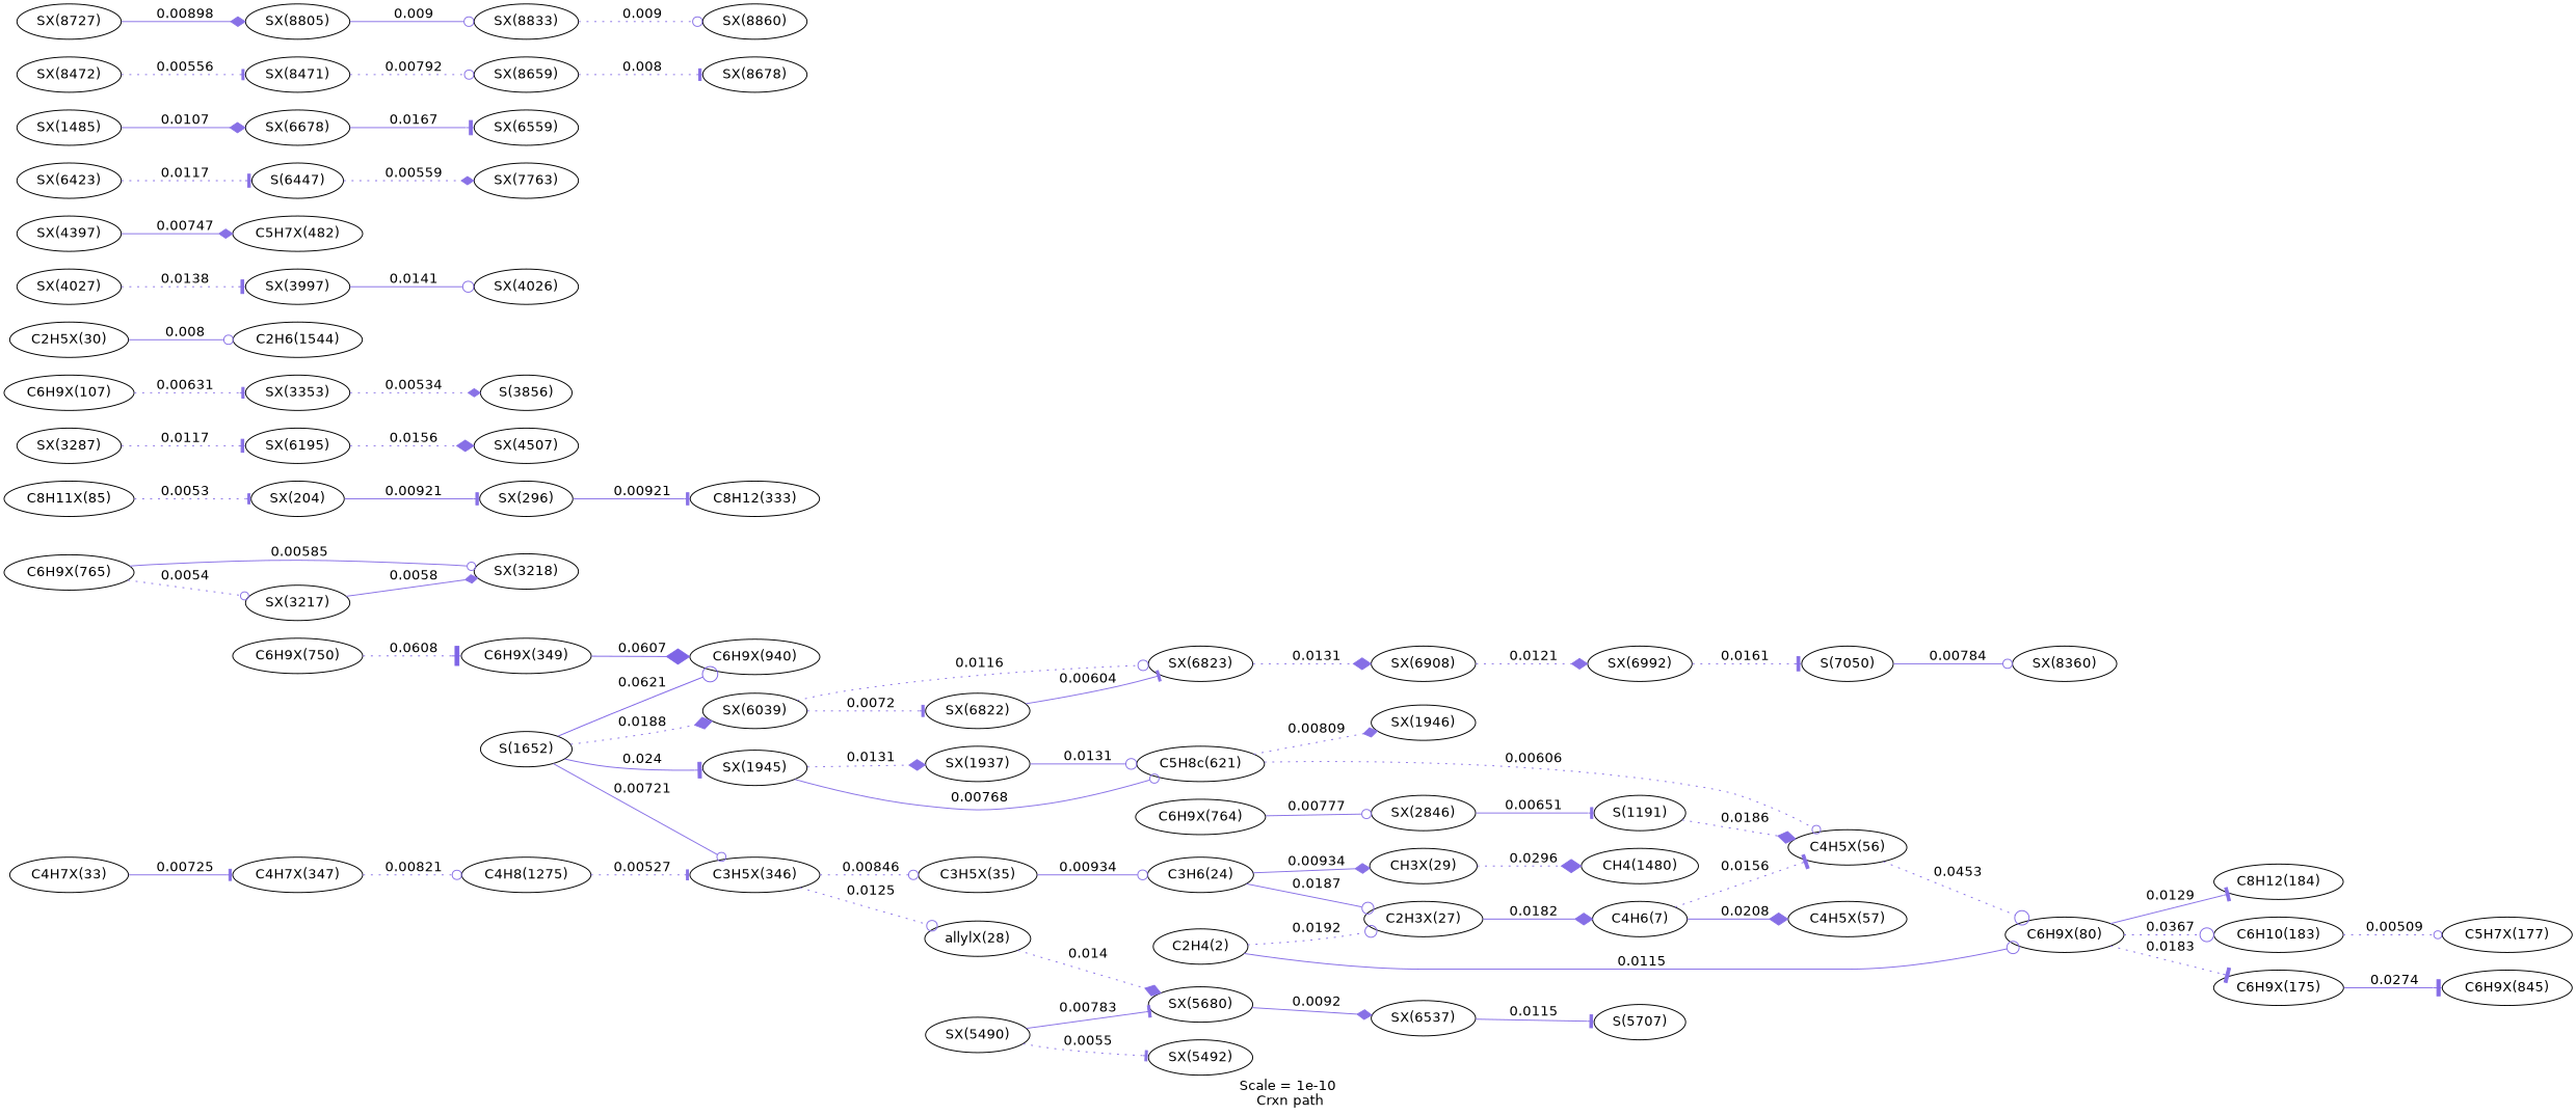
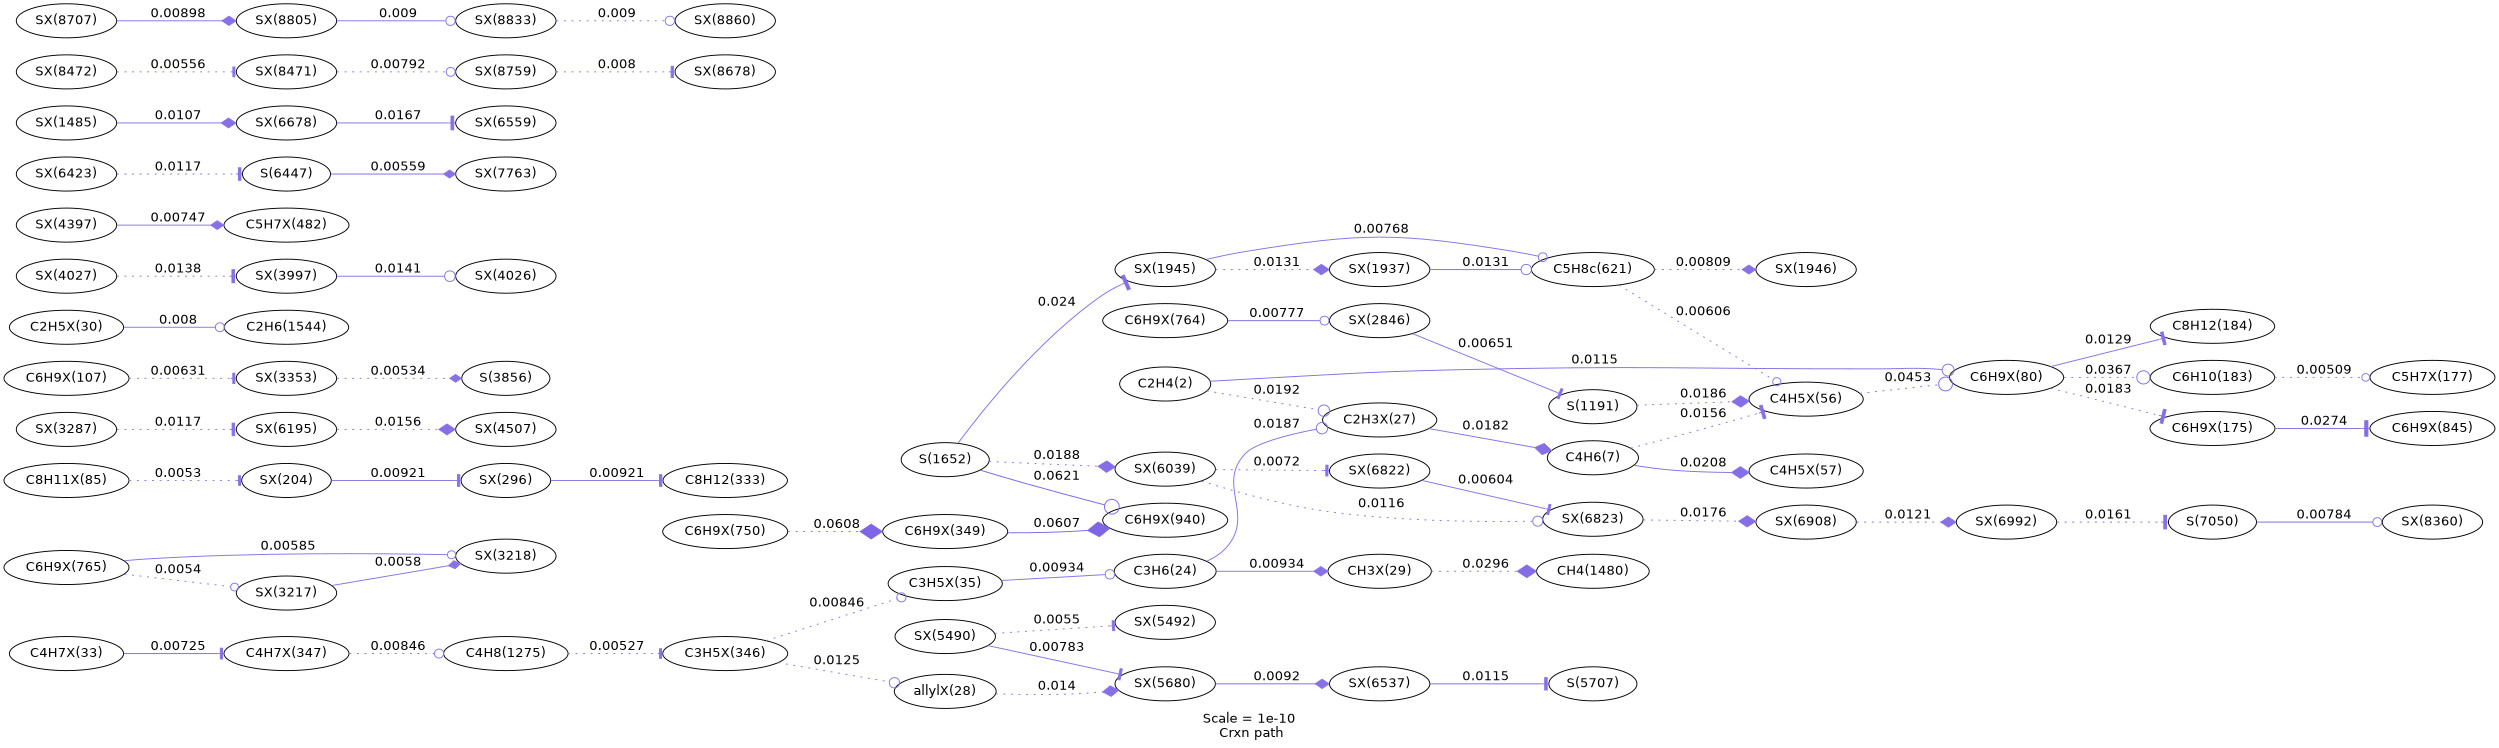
  digraph {
    fontname=Helvetica
    label="Scale = 1e-10\l Crxn path"
    rankdir=LR
    node [fontname=Helvetica]
    edge [arrowhead=odot arrowsize=1.17 color="0.7, 0.508, 0.9" fontname=Helvetica style=dotted]
    n1 [label="C2H4(2)"]
    n2 [label="C2H3X(27)"]
    n3 [label="C6H9X(80)"]
    n4 [label="C4H6(7)"]
    n5 [label="C8H12(184)"]
    n6 [label="C6H10(183)"]
    n7 [label="C6H9X(175)"]
    n8 [label="C4H5X(57)"]
    n9 [label="C4H5X(56)"]
    n10 [label="C5H7X(177)"]
    n11 [label="C6H9X(845)"]
    n12 [label="C3H6(24)"]
    n13 [label="CH3X(29)"]
    n14 [label="CH4(1480)"]
    n15 [label="C5H8c(621)"]
    n16 [label="SX(1946)"]
    n17 [label="C6H9X(765)"]
    n18 [label="SX(3218)"]
    n19 [label="SX(3217)"]
    n20 [label="C8H11X(85)"]
    n21 [label="SX(204)"]
    n22 [label="SX(296)"]
    n23 [label="C8H12(333)"]
    n24 [label="C6H9X(750)"]
    n25 [label="C6H9X(349)"]
    n26 [label="C6H9X(940)"]
    n27 [label="S(1652)"]
    n28 [label="C3H5X(346)"]
    n29 [label="SX(1945)"]
    n30 [label="SX(6039)"]
    n31 [label="C4H7X(33)"]
    n32 [label="C4H7X(347)"]
    n33 [label="C4H8(1275)"]
    n34 [label="allylX(28)"]
    n35 [label="C3H5X(35)"]
    n36 [label="SX(5680)"]
    n37 [label="SX(1937)"]
    n38 [label="SX(6823)"]
    n39 [label="SX(6822)"]
    n40 [label="C6H9X(764)"]
    n41 [label="SX(2846)"]
    n42 [label="S(1191)"]
    n43 [label="SX(3287)"]
    n44 [label="SX(6195)"]
    n45 [label="SX(4507)"]
    n46 [label="C6H9X(107)"]
    n47 [label="SX(3353)"]
    n48 [label="S(3856)"]
    n49 [label="C2H5X(30)"]
    n50 [label="C2H6(1544)"]
    n51 [label="SX(4027)"]
    n52 [label="SX(3997)"]
    n53 [label="SX(4026)"]
    n54 [label="SX(4397)"]
    n55 [label="C5H7X(482)"]
    n56 [label="SX(5490)"]
    n57 [label="SX(5492)"]
    n58 [label="SX(6537)"]
    n59 [label="SX(6423)"]
    n60 [label="S(6447)"]
    n61 [label="S(5707)"]
    n62 [label="SX(6908)"]
    n63 [label="SX(7763)"]
    n64 [label="SX(6992)"]
    n65 [label="S(7050)"]
    n66 [label="SX(8360)"]
    n67 [label="SX(1485)"]
    n68 [label="SX(6678)"]
    n69 [label="SX(6559)"]
    n70 [label="SX(8472)"]
    n71 [label="SX(8471)"]
-   n72 [label="SX(8659)"]
+   n72 [label="SX(8759)"]
    n73 [label="SX(8678)"]
-   n74 [label="SX(8727)"]
+   n74 [label="SX(8707)"]
    n75 [label="SX(8805)"]
    n76 [label="SX(8833)"]
    n77 [label="SX(8860)"]
    n1 -> n2 [arrowsize=1.51 color="0.7, 0.519, 0.9" label=" 0.0192"]
    n1 -> n3 [arrowsize=1.57 color="0.7, 0.523, 0.9" label=" 0.0115" style=solid]
    n2 -> n4 [arrowhead=diamond arrowsize=1.49 color="0.7, 0.518, 0.9" label=" 0.0182" style=solid]
    n3 -> n5 [arrowhead=tee arrowsize=1.36 color="0.7, 0.513, 0.9" label=" 0.0129" style=solid]
    n3 -> n6 [arrowsize=1.75 color="0.7, 0.537, 0.9" label=" 0.0367"]
    n3 -> n7 [arrowhead=tee arrowsize=1.49 color="0.7, 0.518, 0.9" label=" 0.0183"]
    n4 -> n8 [arrowhead=diamond arrowsize=1.54 color="0.7, 0.521, 0.9" label=" 0.0208" style=solid]
    n4 -> n9 [arrowhead=tee arrowsize=1.43 color="0.7, 0.516, 0.9" label=" 0.0156"]
    n6 -> n10 [arrowsize=1.01 color="0.7, 0.505, 0.9" label=" 0.00509"]
    n7 -> n11 [arrowhead=tee arrowsize=1.64 color="0.7, 0.527, 0.9" label=" 0.0274" style=solid]
    n9 -> n3 [arrowsize=1.83 color="0.7, 0.545, 0.9" label=" 0.0453"]
    n12 -> n2 [arrowsize=1.5 color="0.7, 0.519, 0.9" label=" 0.0187" style=solid]
    n12 -> n13 [arrowhead=diamond arrowsize=1.24 color="0.7, 0.509, 0.9" label=" 0.00934" style=solid]
    n13 -> n14 [arrowhead=diamond arrowsize=1.67 color="0.7, 0.53, 0.9" label=" 0.0296"]
    n15 -> n9 [arrowsize=1.07 color="0.7, 0.506, 0.9" label=" 0.00606"]
    n15 -> n16 [arrowhead=diamond arrowsize=1.18 label=" 0.00809"]
    n17 -> n18 [arrowsize=1.06 color="0.7, 0.506, 0.9" label=" 0.00585" style=solid]
    n17 -> n19 [arrowsize=1.03 color="0.7, 0.505, 0.9" label=" 0.0054"]
    n19 -> n18 [arrowhead=diamond arrowsize=1.06 color="0.7, 0.506, 0.9" label=" 0.0058" style=solid]
    n20 -> n21 [arrowhead=tee arrowsize=1.02 color="0.7, 0.505, 0.9" label=" 0.0053"]
    n21 -> n22 [arrowhead=tee arrowsize=1.23 color="0.7, 0.509, 0.9" label=" 0.00921" style=solid]
    n22 -> n23 [arrowhead=tee arrowsize=1.23 color="0.7, 0.509, 0.9" label=" 0.00921" style=solid]
-   n24 -> n25 [arrowhead=tee arrowsize=1.94 color="0.7, 0.561, 0.9" label=" 0.0608"]
+   n24 -> n25 [arrowhead=diamond arrowsize=1.94 color="0.7, 0.561, 0.9" label=" 0.0608"]
    n25 -> n26 [arrowhead=diamond arrowsize=1.94 color="0.7, 0.561, 0.9" label=" 0.0607" style=solid]
    n27 -> n26 [arrowsize=1.95 color="0.7, 0.562, 0.9" label=" 0.0621" style=solid]
-   n27 -> n28 [arrowsize=1.14 color="0.7, 0.507, 0.9" label=" 0.00721" style=solid]
    n27 -> n29 [arrowhead=tee arrowsize=1.59 color="0.7, 0.524, 0.9" label=" 0.024" style=solid]
    n27 -> n30 [arrowhead=diamond arrowsize=1.5 color="0.7, 0.519, 0.9" label=" 0.0188"]
    n28 -> n34 [arrowsize=1.35 color="0.7, 0.512, 0.9" label=" 0.0125"]
    n28 -> n35 [arrowsize=1.2 label=" 0.00846"]
    n29 -> n15 [arrowsize=1.16 label=" 0.00768" style=solid]
    n29 -> n37 [arrowhead=diamond arrowsize=1.36 color="0.7, 0.513, 0.9" label=" 0.0131"]
    n30 -> n38 [arrowsize=1.32 color="0.7, 0.512, 0.9" label=" 0.0116"]
    n30 -> n39 [arrowhead=tee arrowsize=1.14 color="0.7, 0.507, 0.9" label=" 0.0072"]
    n31 -> n32 [arrowhead=tee arrowsize=1.14 color="0.7, 0.507, 0.9" label=" 0.00725" style=solid]
-   n32 -> n33 [arrowsize=1.19 label=" 0.00821"]
+   n32 -> n33 [arrowsize=1.19 label=" 0.00846"]
    n33 -> n28 [arrowhead=tee arrowsize=1.02 color="0.7, 0.505, 0.9" label=" 0.00527"]
    n34 -> n36 [arrowhead=diamond arrowsize=1.39 color="0.7, 0.514, 0.9" label=" 0.014"]
    n35 -> n12 [arrowsize=1.24 color="0.7, 0.509, 0.9" label=" 0.00934" style=solid]
    n36 -> n58 [arrowhead=diamond arrowsize=1.23 color="0.7, 0.509, 0.9" label=" 0.0092" style=solid]
    n37 -> n15 [arrowsize=1.36 color="0.7, 0.513, 0.9" label=" 0.0131" style=solid]
-   n38 -> n62 [arrowhead=diamond arrowsize=1.48 color="0.7, 0.518, 0.9" label=" 0.0131"]
+   n38 -> n62 [arrowhead=diamond arrowsize=1.48 color="0.7, 0.518, 0.9" label=" 0.0176"]
    n39 -> n38 [arrowhead=tee arrowsize=1.07 color="0.7, 0.506, 0.9" label=" 0.00604" style=solid]
    n40 -> n41 [label=" 0.00777" style=solid]
    n41 -> n42 [arrowhead=tee arrowsize=1.1 color="0.7, 0.507, 0.9" label=" 0.00651" style=solid]
    n42 -> n9 [arrowhead=diamond arrowsize=1.5 color="0.7, 0.519, 0.9" label=" 0.0186"]
    n43 -> n44 [arrowhead=tee arrowsize=1.32 color="0.7, 0.512, 0.9" label=" 0.0117"]
    n44 -> n45 [arrowhead=diamond arrowsize=1.43 color="0.7, 0.516, 0.9" label=" 0.0156"]
    n46 -> n47 [arrowhead=tee arrowsize=1.09 color="0.7, 0.506, 0.9" label=" 0.00631"]
    n47 -> n48 [arrowhead=diamond arrowsize=1.02 color="0.7, 0.505, 0.9" label=" 0.00534"]
    n49 -> n50 [arrowsize=1.18 label=" 0.008" style=solid]
    n51 -> n52 [arrowhead=tee arrowsize=1.38 color="0.7, 0.514, 0.9" label=" 0.0138"]
    n52 -> n53 [arrowsize=1.39 color="0.7, 0.514, 0.9" label=" 0.0141" style=solid]
    n54 -> n55 [arrowhead=diamond arrowsize=1.15 color="0.7, 0.507, 0.9" label=" 0.00747" style=solid]
    n56 -> n36 [arrowhead=tee label=" 0.00783" style=solid]
    n56 -> n57 [arrowhead=tee arrowsize=1.04 color="0.7, 0.505, 0.9" label=" 0.0055"]
    n58 -> n61 [arrowhead=tee arrowsize=1.31 color="0.7, 0.512, 0.9" label=" 0.0115" style=solid]
    n59 -> n60 [arrowhead=tee arrowsize=1.32 color="0.7, 0.512, 0.9" label=" 0.0117"]
-   n60 -> n63 [arrowhead=diamond arrowsize=1.04 color="0.7, 0.506, 0.9" label=" 0.00559"]
+   n60 -> n63 [arrowhead=diamond arrowsize=1.04 color="0.7, 0.506, 0.9" label=" 0.00559" style=solid]
    n62 -> n64 [arrowhead=diamond arrowsize=1.33 color="0.7, 0.512, 0.9" label=" 0.0121"]
    n64 -> n65 [arrowhead=tee arrowsize=1.44 color="0.7, 0.516, 0.9" label=" 0.0161"]
    n65 -> n66 [label=" 0.00784" style=solid]
    n67 -> n68 [arrowhead=diamond arrowsize=1.29 color="0.7, 0.511, 0.9" label=" 0.0107" style=solid]
    n68 -> n69 [arrowhead=tee arrowsize=1.45 color="0.7, 0.517, 0.9" label=" 0.0167" style=solid]
    n70 -> n71 [arrowhead=tee arrowsize=1.04 color="0.7, 0.506, 0.9" label=" 0.00556"]
    n71 -> n72 [label=" 0.00792"]
    n72 -> n73 [arrowhead=tee arrowsize=1.18 label=" 0.008"]
    n74 -> n75 [arrowhead=diamond arrowsize=1.22 color="0.7, 0.509, 0.9" label=" 0.00898" style=solid]
    n75 -> n76 [arrowsize=1.22 color="0.7, 0.509, 0.9" label=" 0.009" style=solid]
    n76 -> n77 [arrowsize=1.22 color="0.7, 0.509, 0.9" label=" 0.009"]
  }
